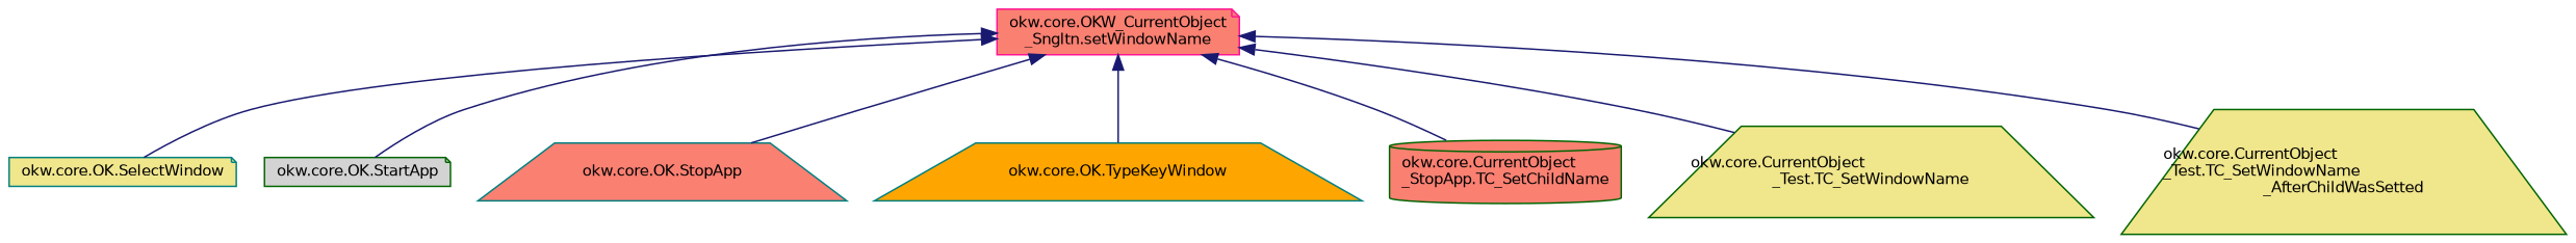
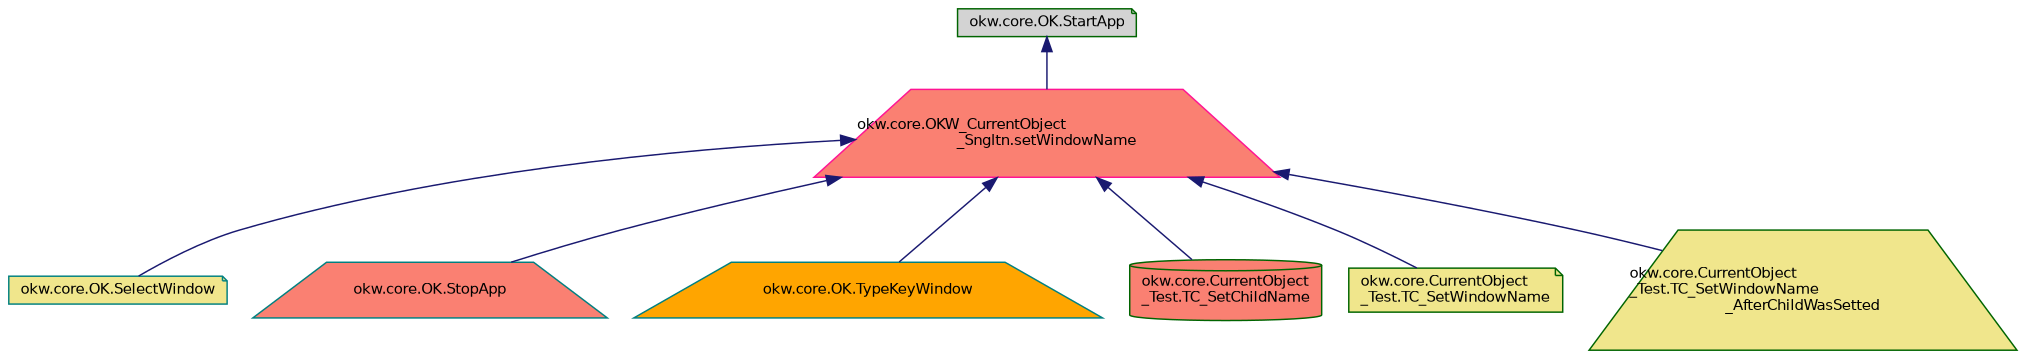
  digraph {
    rankdir=TB
    node [color=darkgreen fillcolor=salmon fontname=Helvetica fontsize=10 shape=trapezium style=filled]
    edge [color=midnightblue dir=back fontname=Helvetica fontsize=10 labelfontname=Helvetica labelfontsize=10 style=solid]
-   n1 [color=deeppink fontcolor=black height=0.2 label="okw.core.OKW_CurrentObject\l_Sngltn.setWindowName" shape=note width=0.4]
+   n1 [color=deeppink fontcolor=black height=0.2 label="okw.core.OKW_CurrentObject\l_Sngltn.setWindowName" width=0.4]
    n2 [color=teal fillcolor=khaki height=0.2 label="okw.core.OK.SelectWindow" shape=note width=0.4]
    n3 [fillcolor=lightgrey height=0.2 label="okw.core.OK.StartApp" shape=note width=0.4]
    n4 [color=teal height=0.2 label="okw.core.OK.StopApp" width=0.4]
    n5 [color=teal fillcolor=orange height=0.2 label="okw.core.OK.TypeKeyWindow" width=0.4]
-   n6 [height=0.2 label="okw.core.CurrentObject\l_StopApp.TC_SetChildName" shape=cylinder width=0.4]
-   n7 [fillcolor=khaki height=0.2 label="okw.core.CurrentObject\l_Test.TC_SetWindowName" width=0.4]
+   n6 [height=0.2 label="okw.core.CurrentObject\l_Test.TC_SetChildName" shape=cylinder width=0.4]
+   n7 [fillcolor=khaki height=0.2 label="okw.core.CurrentObject\l_Test.TC_SetWindowName" shape=note width=0.4]
    n8 [fillcolor=khaki height=0.2 label="okw.core.CurrentObject\l_Test.TC_SetWindowName\l_AfterChildWasSetted" width=0.4]
    n1 -> n2
-   n1 -> n3
+   n3 -> n1
    n1 -> n4
    n1 -> n5
    n1 -> n6
    n1 -> n7
    n1 -> n8
  }
